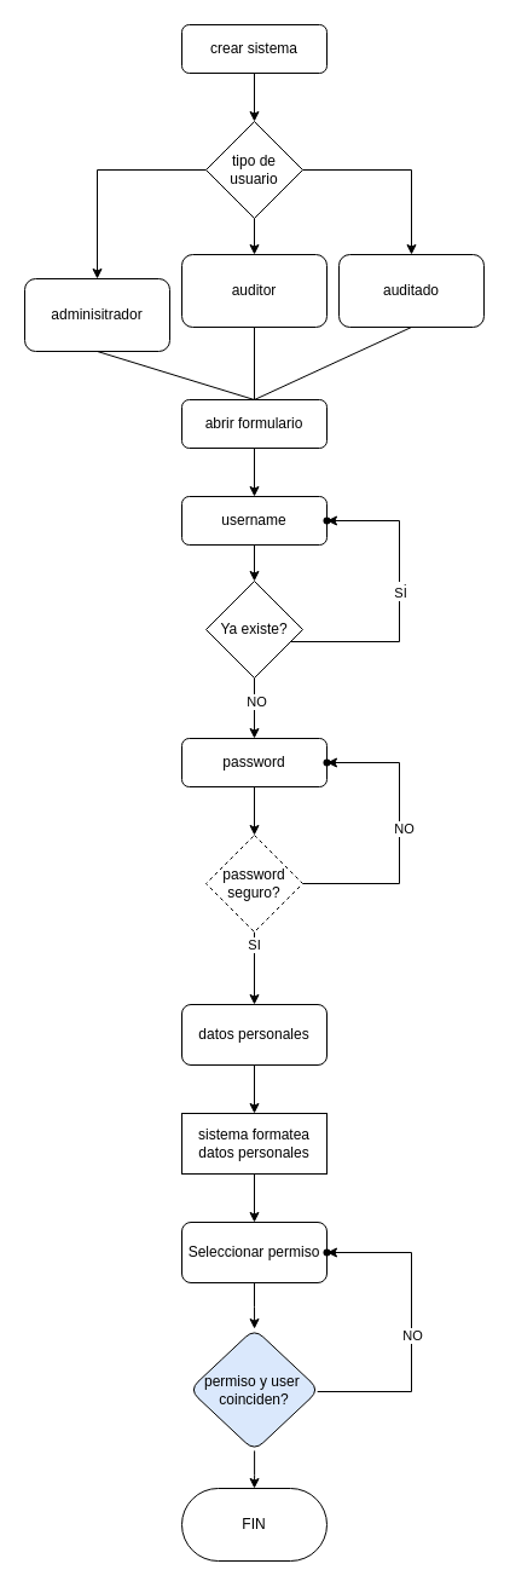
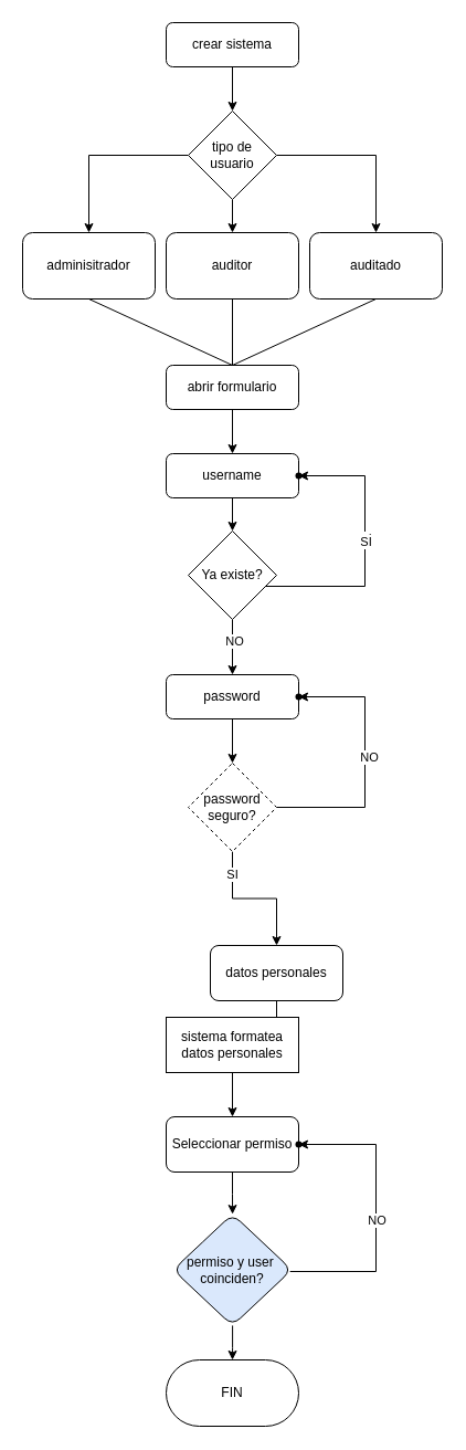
  <mxCell id="0" />
  <mxCell id="1" parent="0" />
  <mxCell id="2" value="" style="edgeStyle=orthogonalEdgeStyle;rounded=0;orthogonalLoop=1;jettySize=auto;html=1;" edge="1" parent="1" source="3" target="7"><mxGeometry relative="1" as="geometry" /></mxCell>
  <mxCell id="3" value="crear sistema" style="rounded=1;whiteSpace=wrap;html=1;fontSize=12;glass=0;strokeWidth=1;shadow=0;" parent="1" vertex="1"><mxGeometry x="150" y="20" width="120" height="40" as="geometry" /></mxCell>
  <mxCell id="4" value="" style="edgeStyle=orthogonalEdgeStyle;rounded=0;orthogonalLoop=1;jettySize=auto;html=1;" edge="1" parent="1" source="7" target="10"><mxGeometry relative="1" as="geometry" /></mxCell>
  <mxCell id="5" value="" style="edgeStyle=orthogonalEdgeStyle;rounded=0;orthogonalLoop=1;jettySize=auto;html=1;entryX=0.5;entryY=0;entryDx=0;entryDy=0;" edge="1" parent="1" source="7" target="11"><mxGeometry relative="1" as="geometry" /></mxCell>
  <mxCell id="6" value="" style="edgeStyle=orthogonalEdgeStyle;rounded=0;orthogonalLoop=1;jettySize=auto;html=1;entryX=0.5;entryY=0;entryDx=0;entryDy=0;" edge="1" parent="1" source="7" target="8"><mxGeometry relative="1" as="geometry" /></mxCell>
  <mxCell id="7" value="tipo de usuario" style="rhombus;whiteSpace=wrap;html=1;" vertex="1" parent="1"><mxGeometry x="170" y="100" width="80" height="80" as="geometry" /></mxCell>
- <mxCell id="8" value="adminisitrador" style="rounded=1;whiteSpace=wrap;html=1;" vertex="1" parent="1"><mxGeometry x="20" y="230" width="120" height="60" as="geometry" /></mxCell>
+ <mxCell id="8" value="adminisitrador" style="rounded=1;whiteSpace=wrap;html=1;" vertex="1" parent="1"><mxGeometry x="20" y="210" width="120" height="60" as="geometry" /></mxCell>
  <mxCell id="9" value="" style="edgeStyle=orthogonalEdgeStyle;rounded=0;orthogonalLoop=1;jettySize=auto;html=1;endArrow=none;endFill=0;" edge="1" parent="1" source="10" target="41"><mxGeometry relative="1" as="geometry" /></mxCell>
  <mxCell id="10" value="auditor" style="rounded=1;whiteSpace=wrap;html=1;" vertex="1" parent="1"><mxGeometry x="150" y="210" width="120" height="60" as="geometry" /></mxCell>
  <mxCell id="11" value="auditado" style="rounded=1;whiteSpace=wrap;html=1;" vertex="1" parent="1"><mxGeometry x="280" y="210" width="120" height="60" as="geometry" /></mxCell>
  <mxCell id="12" value="" style="edgeStyle=orthogonalEdgeStyle;rounded=0;orthogonalLoop=1;jettySize=auto;html=1;" edge="1" parent="1" source="13" target="19"><mxGeometry relative="1" as="geometry" /></mxCell>
  <mxCell id="13" value="username" style="rounded=1;whiteSpace=wrap;html=1;" vertex="1" parent="1"><mxGeometry x="150" y="410" width="120" height="40" as="geometry" /></mxCell>
  <mxCell id="14" value="" style="edgeStyle=orthogonalEdgeStyle;rounded=0;orthogonalLoop=1;jettySize=auto;html=1;" edge="1" parent="1" source="19" target="21"><mxGeometry relative="1" as="geometry" /></mxCell>
  <mxCell id="15" value="NO" style="edgeLabel;html=1;align=center;verticalAlign=middle;resizable=0;points=[];" vertex="1" connectable="0" parent="14"><mxGeometry x="-0.241" y="1" relative="1" as="geometry"><mxPoint as="offset" /></mxGeometry></mxCell>
  <mxCell id="16" value="" style="edgeStyle=orthogonalEdgeStyle;rounded=0;orthogonalLoop=1;jettySize=auto;html=1;" edge="1" parent="1" source="19" target="27"><mxGeometry relative="1" as="geometry"><Array as="points"><mxPoint x="330" y="530" /><mxPoint x="330" y="430" /></Array></mxGeometry></mxCell>
  <mxCell id="17" value="si" style="edgeLabel;html=1;align=center;verticalAlign=middle;resizable=0;points=[];" vertex="1" connectable="0" parent="16"><mxGeometry x="0.069" y="-1" relative="1" as="geometry"><mxPoint as="offset" /></mxGeometry></mxCell>
  <mxCell id="18" value="SI" style="edgeLabel;html=1;align=center;verticalAlign=middle;resizable=0;points=[];" vertex="1" connectable="0" parent="16"><mxGeometry x="0.046" relative="1" as="geometry"><mxPoint as="offset" /></mxGeometry></mxCell>
  <mxCell id="19" value="Ya existe?" style="rhombus;whiteSpace=wrap;html=1;" vertex="1" parent="1"><mxGeometry x="170" y="480" width="80" height="80" as="geometry" /></mxCell>
  <mxCell id="20" value="" style="edgeStyle=orthogonalEdgeStyle;rounded=0;orthogonalLoop=1;jettySize=auto;html=1;" edge="1" parent="1" source="21" target="26"><mxGeometry relative="1" as="geometry" /></mxCell>
  <mxCell id="21" value="password" style="rounded=1;whiteSpace=wrap;html=1;" vertex="1" parent="1"><mxGeometry x="150" y="610" width="120" height="40" as="geometry" /></mxCell>
  <mxCell id="22" value="" style="edgeStyle=orthogonalEdgeStyle;rounded=0;orthogonalLoop=1;jettySize=auto;html=1;" edge="1" parent="1" source="26" target="28"><mxGeometry relative="1" as="geometry"><Array as="points"><mxPoint x="330" y="730" /><mxPoint x="330" y="630" /></Array></mxGeometry></mxCell>
  <mxCell id="23" value="NO" style="edgeLabel;html=1;align=center;verticalAlign=middle;resizable=0;points=[];" vertex="1" connectable="0" parent="22"><mxGeometry x="0.053" y="-3" relative="1" as="geometry"><mxPoint as="offset" /></mxGeometry></mxCell>
  <mxCell id="24" value="" style="edgeStyle=orthogonalEdgeStyle;rounded=0;orthogonalLoop=1;jettySize=auto;html=1;" edge="1" parent="1" source="26" target="30"><mxGeometry relative="1" as="geometry" /></mxCell>
  <mxCell id="25" value="SI" style="edgeLabel;html=1;align=center;verticalAlign=middle;resizable=0;points=[];" vertex="1" connectable="0" parent="24"><mxGeometry x="-0.675" y="-1" relative="1" as="geometry"><mxPoint as="offset" /></mxGeometry></mxCell>
  <mxCell id="26" value="password seguro?" style="rhombus;whiteSpace=wrap;html=1;dashed=1;" vertex="1" parent="1"><mxGeometry x="170" y="690" width="80" height="80" as="geometry" /></mxCell>
  <mxCell id="27" value="" style="shape=waypoint;sketch=0;size=6;pointerEvents=1;points=[];fillColor=default;resizable=0;rotatable=0;perimeter=centerPerimeter;snapToPoint=1;" vertex="1" parent="1"><mxGeometry x="260" y="420" width="20" height="20" as="geometry" /></mxCell>
  <mxCell id="28" value="" style="shape=waypoint;sketch=0;size=6;pointerEvents=1;points=[];fillColor=default;resizable=0;rotatable=0;perimeter=centerPerimeter;snapToPoint=1;" vertex="1" parent="1"><mxGeometry x="260" y="620" width="20" height="20" as="geometry" /></mxCell>
  <mxCell id="29" value="" style="edgeStyle=orthogonalEdgeStyle;rounded=0;orthogonalLoop=1;jettySize=auto;html=1;" edge="1" parent="1" source="30" target="32"><mxGeometry relative="1" as="geometry" /></mxCell>
- <mxCell id="30" value="datos personales" style="rounded=1;whiteSpace=wrap;html=1;" vertex="1" parent="1"><mxGeometry x="150" y="830" width="120" height="50" as="geometry" /></mxCell>
+ <mxCell id="30" value="datos personales" style="rounded=1;whiteSpace=wrap;html=1;" vertex="1" parent="1"><mxGeometry x="190" y="855" width="120" height="50" as="geometry" /></mxCell>
  <mxCell id="31" value="" style="edgeStyle=orthogonalEdgeStyle;rounded=0;orthogonalLoop=1;jettySize=auto;html=1;" edge="1" parent="1" source="32" target="34"><mxGeometry relative="1" as="geometry" /></mxCell>
  <mxCell id="32" value="sistema formatea datos personales" style="whiteSpace=wrap;html=1;rounded=0;" vertex="1" parent="1"><mxGeometry x="150" y="920" width="120" height="50" as="geometry" /></mxCell>
  <mxCell id="33" value="" style="edgeStyle=orthogonalEdgeStyle;rounded=0;orthogonalLoop=1;jettySize=auto;html=1;" edge="1" parent="1" source="34" target="38"><mxGeometry relative="1" as="geometry" /></mxCell>
  <mxCell id="34" value="Seleccionar permiso" style="rounded=1;whiteSpace=wrap;html=1;" vertex="1" parent="1"><mxGeometry x="150" y="1010" width="120" height="50" as="geometry" /></mxCell>
  <mxCell id="35" value="" style="edgeStyle=orthogonalEdgeStyle;rounded=0;orthogonalLoop=1;jettySize=auto;html=1;" edge="1" parent="1" source="38" target="39"><mxGeometry relative="1" as="geometry"><Array as="points"><mxPoint x="340" y="1150" /><mxPoint x="340" y="1035" /></Array></mxGeometry></mxCell>
  <mxCell id="36" value="NO" style="edgeLabel;html=1;align=center;verticalAlign=middle;resizable=0;points=[];" vertex="1" connectable="0" parent="35"><mxGeometry x="-0.055" relative="1" as="geometry"><mxPoint as="offset" /></mxGeometry></mxCell>
  <mxCell id="37" value="" style="edgeStyle=orthogonalEdgeStyle;rounded=0;orthogonalLoop=1;jettySize=auto;html=1;" edge="1" parent="1" source="38" target="44"><mxGeometry relative="1" as="geometry" /></mxCell>
  <mxCell id="38" value="permiso y user&amp;nbsp; coinciden?" style="rhombus;whiteSpace=wrap;html=1;rounded=1;fillColor=#dae8fc;" vertex="1" parent="1"><mxGeometry x="156.25" y="1098" width="107.5" height="101" as="geometry" /></mxCell>
  <mxCell id="39" value="" style="shape=waypoint;sketch=0;size=6;pointerEvents=1;points=[];fillColor=default;resizable=0;rotatable=0;perimeter=centerPerimeter;snapToPoint=1;rounded=1;" vertex="1" parent="1"><mxGeometry x="260" y="1025" width="20" height="20" as="geometry" /></mxCell>
  <mxCell id="40" value="" style="edgeStyle=orthogonalEdgeStyle;rounded=0;orthogonalLoop=1;jettySize=auto;html=1;entryX=0.5;entryY=0;entryDx=0;entryDy=0;" edge="1" parent="1" source="41" target="13"><mxGeometry relative="1" as="geometry" /></mxCell>
  <mxCell id="41" value="abrir formulario" style="rounded=1;whiteSpace=wrap;html=1;" vertex="1" parent="1"><mxGeometry x="150" y="330" width="120" height="40" as="geometry" /></mxCell>
  <mxCell id="42" value="" style="endArrow=none;html=1;rounded=0;exitX=0.5;exitY=1;exitDx=0;exitDy=0;entryX=0.5;entryY=0;entryDx=0;entryDy=0;endFill=0;" edge="1" parent="1" source="8" target="41"><mxGeometry width="50" height="50" relative="1" as="geometry"><mxPoint x="110" y="430" as="sourcePoint" /><mxPoint x="160" y="380" as="targetPoint" /></mxGeometry></mxCell>
  <mxCell id="43" value="" style="endArrow=none;html=1;rounded=0;exitX=0.5;exitY=1;exitDx=0;exitDy=0;entryX=0.5;entryY=0;entryDx=0;entryDy=0;endFill=0;" edge="1" parent="1" source="11" target="41"><mxGeometry width="50" height="50" relative="1" as="geometry"><mxPoint x="110" y="430" as="sourcePoint" /><mxPoint x="160" y="380" as="targetPoint" /></mxGeometry></mxCell>
  <mxCell id="44" value="FIN" style="whiteSpace=wrap;html=1;rounded=1;arcSize=50;" vertex="1" parent="1"><mxGeometry x="150" y="1230" width="120" height="60" as="geometry" /></mxCell>
